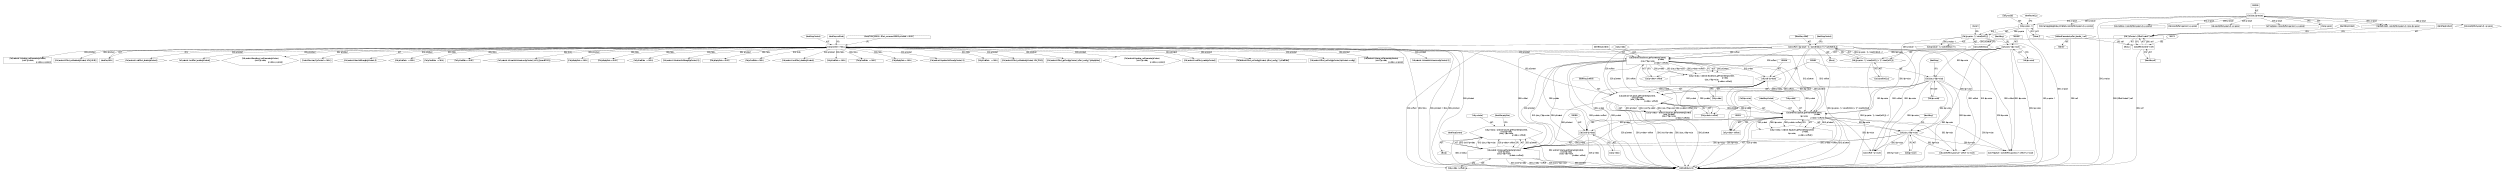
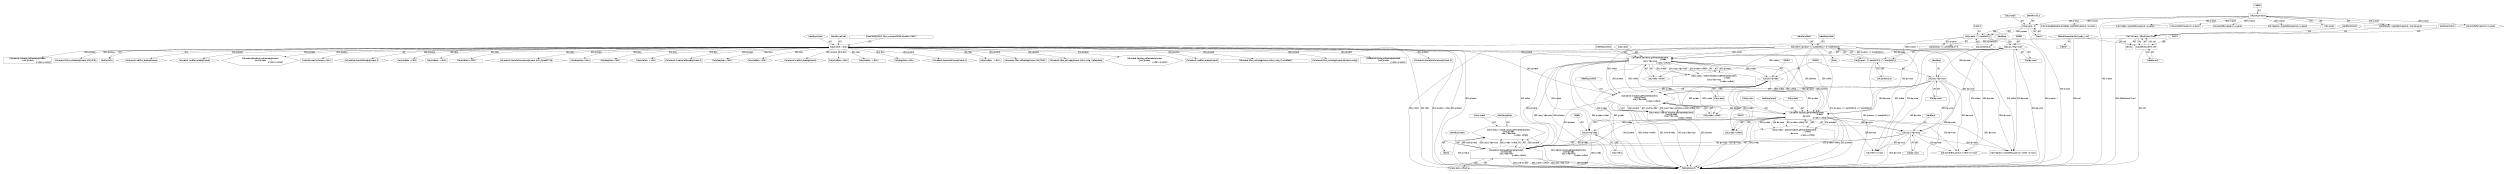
  digraph {
    fontname=Roboto
    node [fontname=Roboto shape=box]
    edge [fontname=Roboto]
    n1 [label="(Call,p->status = android::Volume_getParameter(pContext,\n (void *)p->data,\n (size_t *)&p->vsize,\n                                                         p->data + voffset))" shape=hexagon]
    n2 [label="(Call,android::Volume_getParameter(pContext,\n (void *)p->data,\n (size_t *)&p->vsize,\n                                                         p->data + voffset))" shape=house]
    n3 [label="(Block,)" shape=house]
    n4 [label="(MethodReturn,int)" shape=hexagon]
    n5 [label="(Call,p->data + voffset)"]
    n6 [label="(Call,pContext == NULL)"]
    n7 [label="(Call,android::Virtualizer_getParameter(pContext,\n (void *)p->data,\n (size_t *)&p->vsize,\n                                                              p->data + voffset))" shape=hexagon]
    n8 [label="(Call,android::BassBoost_getParameter(pContext,\n                                                            p->data,\n (size_t *)&p->vsize,\n                                                            p->data + voffset))"]
    n9 [label="(Call,android::Equalizer_getParameter(pContext,\n                                                            p->data,\n &p->vsize,\n                                                            p->data + voffset))"]
    n10 [label="(Call,android::LvmEffect_enable(pContext))"]
    n11 [label="(Call,android::Effect_setConfig(pContext, (effect_config_t *) pCmdData))" shape=house]
    n12 [label="(Call,android::Effect_setConfig(pContext, &pContext->config))"]
    n13 [label="(Call,android::Volume_setParameter(pContext,\n (void *)p->data,\n                                                                 p->data + p->psize))"]
    n14 [label="(Call,android::VolumeSetVolumeLevel(pContext, 0))"]
    n15 [label="(Call,android::Virtualizer_setParameter(pContext,\n (void *)p->data,\n                                                                       p->data + p->psize))"]
    n16 [label="(Call,android::Effect_setEnabled(pContext, LVM_FALSE))"]
    n17 [label="(Identifier,NULL)"]
    n18 [label="(Call,android::LvmEffect_disable(pContext))" shape=hexagon]
    n19 [label="(Call,android::LvmEffect_enable(pContext))" shape=hexagon]
    n20 [label="(Call,android::BassBoost_setParameter(pContext,\n (void *)p->data,\n                                                                    p->data + p->psize))" shape=hexagon]
    n21 [label="(ControlStructure,if (pContext == NULL))"]
-   n22 [label="(Call,android::BassSetStrength(pContext, 0))" shape=hexagon]
+   n22 [label="(Call,cmdCode::BassSetStrength(pContext, 0))" shape=hexagon]
    n23 [label="(Call,pCmdData   == NULL)" shape=hexagon]
    n24 [label="(Call,pCmdData   == NULL)"]
    n25 [label="(Call,pCmdData == NULL)" shape=house]
    n26 [label="(Call,android::VolumeSetVolumeLevel(pContext, (int16_t)(maxdB*100)))" shape=hexagon]
    n27 [label="(Call,pReplyData == NULL)"]
    n28 [label="(Call,pReplyData == NULL)" shape=house]
    n29 [label="(Call,pCmdData   == NULL)" shape=hexagon]
    n30 [label="(Call,android::VirtualizerSetStrength(pContext, 0))"]
    n31 [label="(Call,pReplyData == NULL)" shape=house]
    n32 [label="(Call,pCmdData == NULL)" shape=hexagon]
    n33 [label="(Call,android::LvmEffect_disable(pContext))" shape=hexagon]
    n34 [label="(Call,pCmdData == NULL)"]
    n35 [label="(Call,pCmdData   == NULL)" shape=house]
    n36 [label="(Call,pReplyData == NULL)" shape=hexagon]
    n37 [label="(Call,android::EqualizerSetPreset(pContext, 0))" shape=hexagon]
    n38 [label="(Call,pCmdData    == NULL)"]
    n39 [label="(Call,android::Effect_setEnabled(pContext, LVM_TRUE))"]
    n40 [label="(Call,android::Effect_getConfig(pContext, (effect_config_t *)pReplyData))"]
    n41 [label="(Call,android::Equalizer_setParameter(pContext,\n (void *)p->data,\n                                                                     p->data + p->psize))" shape=hexagon]
    n42 [label="(Call,p->data + voffset)" shape=house]
    n43 [label="(Call,p->status = android::Virtualizer_getParameter(pContext,\n (void *)p->data,\n (size_t *)&p->vsize,\n                                                              p->data + voffset))"]
    n44 [label="(Call,(void *)p->data)" shape=hexagon]
    n45 [label="(Call,(void *)p->data)"]
    n46 [label="(Call,p->data + voffset)" shape=hexagon]
    n47 [label="(Call,p->data + voffset)"]
    n48 [label="(Call,p->status = android::BassBoost_getParameter(pContext,\n                                                            p->data,\n (size_t *)&p->vsize,\n                                                            p->data + voffset))" shape=house]
    n49 [label="(Call,(size_t *)&p->vsize)" shape=hexagon]
    n50 [label="(Call,sizeof(effect_param_t) + voffset + p->vsize)" shape=hexagon]
    n51 [label="(Call,voffset + p->vsize)"]
    n52 [label="(Call,*replySize = sizeof(effect_param_t) + voffset + p->vsize)"]
    n53 [label="(Call,p->status = android::Equalizer_getParameter(pContext,\n                                                            p->data,\n &p->vsize,\n                                                            p->data + voffset))" shape=house]
    n54 [label="(Call,* pContext = (EffectContext *) self)" shape=house]
    n55 [label="(Call,(EffectContext *) self)"]
    n56 [label="(Block,)"]
    n57 [label="(Identifier,self)" shape=house]
    n58 [label="(MethodParameterIn,effect_handle_t  self)" shape=hexagon]
    1000107 [shape=house]
    n60 [label="(Call,p->data)"]
    n61 [label="(Call,p->data)"]
    n62 [label="(Call,(size_t *)&p->vsize)" shape=hexagon]
    n63 [label="(Call,(size_t *)&p->vsize)"]
    n64 [label="(Call,&p->vsize)" shape=house]
    n65 [label="(Call,&p->vsize)" shape=house]
    n66 [label="(Call,&p->vsize)" shape=house]
    n67 [label="(Call,voffset = ((p->psize - 1) / sizeof(int32_t) + 1) * sizeof(int32_t))" shape=house]
    n68 [label="(Call,((p->psize - 1) / sizeof(int32_t) + 1) * sizeof(int32_t))" shape=hexagon]
    n69 [label="(Block,)" shape=hexagon]
    n70 [label="(Call,sizeof(int32_t))" shape=hexagon]
    n71 [label="(Call,(p->psize - 1) / sizeof(int32_t))"]
    n72 [label="(Call,(p->psize - 1) / sizeof(int32_t) + 1)" shape=house]
    n73 [label="(Call,sizeof(int32_t))" shape=hexagon]
    n74 [label="(Call,p->psize - 1)"]
    n75 [label="(Literal,1)" shape=house]
    n76 [label="(Call,(size_t)p->psize)"]
    n77 [label="(Call,sizeof(effect_param_t) + p->psize)" shape=hexagon]
    n78 [label="(Call,memcpy(pReplyData, pCmdData, sizeof(effect_param_t) + p->psize))"]
    n79 [label="(Call,cmdSize < (sizeof(effect_param_t) + p->psize))" shape=house]
    n80 [label="(Call,sizeof(effect_param_t) + p->psize)"]
    n81 [label="(Call,sizeof(effect_param_t) + p->psize)" shape=house]
    n82 [label="(Call,SIZE_MAX - sizeof(effect_param_t) < (size_t)p->psize)" shape=house]
    n83 [label="(Call,*replySize < (sizeof(effect_param_t) + p->psize))" shape=house]
    n84 [label="(Call,p->psize)"]
    n85 [label="(Call,p->data)" shape=house]
    n86 [label="(Identifier,pContext)"]
    n87 [label="(Identifier,pContext)" shape=hexagon]
    n88 [label="(Call,&p->vsize)"]
    n89 [label="(Identifier,cmdCode)"]
    n90 [label="(Identifier,p)" shape=hexagon]
    n91 [label="(Identifier,p)" shape=hexagon]
    n92 [label="(Call,p->status)" shape=house]
    n93 [label="(Identifier,pContext)" shape=hexagon]
    n94 [label="(Identifier,pContext)" shape=hexagon]
    n95 [label="(Identifier,pContext)"]
    n96 [label="(Call,p->data)" shape=hexagon]
    n97 [label="(Identifier,p)" shape=house]
    n98 [label="(Literal,\"\tLVM_ERROR : Effect_command ERROR pContext == NULL\")" shape=house]
    n99 [label="(Identifier,voffset)" shape=house]
    n100 [label="(Identifier,pContext)" shape=house]
    n101 [label="(Literal,1)"]
    n102 [label="(Identifier,replySize)" shape=hexagon]
    n103 [label="(Identifier,pContext)" shape=hexagon]
    n104 [label="(Call,p->psize)" shape=house]
    n105 [label="(Identifier,pContext)"]
    n106 [label="(Identifier,int32_t)" shape=hexagon]
    1000119 [shape=hexagon]
    1000430 [shape=house]
    1000330
    1000454 [shape=house]
    1000459 [shape=house]
    1000508 [shape=hexagon]
    1000513 [shape=house]
    n1 -> n2 [label="CFG: "]
    n1 -> n3 [label="AST: "]
    n1 -> n4 [label="DDG: p->status"]
    n1 -> n4 [label="DDG: android::Volume_getParameter(pContext,\n (void *)p->data,\n (size_t *)&p->vsize,\n                                                         p->data + voffset)"]
    n2 -> n1 [label="AST: "]
    n2 -> n1 [label="DDG: pContext"]
    n2 -> n1 [label="DDG: (void *)p->data"]
    n2 -> n1 [label="DDG: (size_t *)&p->vsize"]
    n2 -> n1 [label="DDG: p->data + voffset"]
    n2 -> n4 [label="DDG: pContext"]
    n2 -> n4 [label="DDG: (void *)p->data"]
    n2 -> n4 [label="DDG: p->data + voffset"]
    n2 -> n4 [label="DDG: (size_t *)&p->vsize"]
    n2 -> n5 [label="CFG: "]
    n5 -> n2 [label="AST: "]
    n6 -> n2 [label="DDG: pContext"]
    n6 -> n4 [label="DDG: pContext == NULL"]
    n6 -> n4 [label="DDG: pContext"]
    n6 -> n4 [label="DDG: NULL"]
    n6 -> n7 [label="DDG: pContext"]
    n6 -> n8 [label="DDG: pContext"]
    n6 -> n9 [label="DDG: pContext"]
    n6 -> n10 [label="DDG: pContext"]
    n6 -> n11 [label="DDG: pContext"]
    n6 -> n12 [label="DDG: pContext"]
    n6 -> n13 [label="DDG: pContext"]
    n6 -> n14 [label="DDG: pContext"]
    n6 -> n15 [label="DDG: pContext"]
    n6 -> n16 [label="DDG: pContext"]
    n6 -> n17 [label="CFG: "]
    n6 -> n18 [label="DDG: pContext"]
    n6 -> n19 [label="DDG: pContext"]
    n6 -> n20 [label="DDG: pContext"]
    n6 -> n21 [label="AST: "]
    n6 -> n22 [label="DDG: pContext"]
    n6 -> n23 [label="DDG: NULL"]
    n6 -> n24 [label="DDG: NULL"]
    n6 -> n25 [label="DDG: NULL"]
    n6 -> n26 [label="DDG: pContext"]
    n6 -> n27 [label="DDG: NULL"]
    n6 -> n28 [label="DDG: NULL"]
    n6 -> n29 [label="DDG: NULL"]
    n6 -> n30 [label="DDG: pContext"]
    n6 -> n31 [label="DDG: NULL"]
    n6 -> n32 [label="DDG: NULL"]
    n6 -> n33 [label="DDG: pContext"]
    n6 -> n34 [label="DDG: NULL"]
    n6 -> n35 [label="DDG: NULL"]
    n6 -> n36 [label="DDG: NULL"]
    n6 -> n37 [label="DDG: pContext"]
    n6 -> n38 [label="DDG: NULL"]
    n6 -> n39 [label="DDG: pContext"]
    n6 -> n40 [label="DDG: pContext"]
    n6 -> n41 [label="DDG: pContext"]
    n7 -> n2 [label="DDG: pContext"]
    n7 -> n4 [label="DDG: pContext"]
    n7 -> n4 [label="DDG: p->data + voffset"]
    n7 -> n4 [label="DDG: (void *)p->data"]
    n7 -> n4 [label="DDG: (size_t *)&p->vsize"]
    n7 -> n9 [label="DDG: pContext"]
    n7 -> n42 [label="CFG: "]
    n7 -> n43 [label="AST: "]
    n7 -> n43 [label="DDG: pContext"]
    n7 -> n43 [label="DDG: (void *)p->data"]
    n7 -> n43 [label="DDG: (size_t *)&p->vsize"]
    n7 -> n43 [label="DDG: p->data + voffset"]
    n8 -> n2 [label="DDG: pContext"]
    n8 -> n4 [label="DDG: p->data"]
    n8 -> n4 [label="DDG: pContext"]
    n8 -> n4 [label="DDG: p->data + voffset"]
    n8 -> n4 [label="DDG: (size_t *)&p->vsize"]
    n8 -> n7 [label="DDG: pContext"]
    n8 -> n9 [label="DDG: pContext"]
    n8 -> n9 [label="DDG: p->data"]
    n8 -> n44 [label="DDG: p->data"]
    n8 -> n45 [label="DDG: p->data"]
    n8 -> n46 [label="CFG: "]
    n8 -> n47 [label="DDG: p->data"]
    n8 -> n48 [label="AST: "]
    n8 -> n48 [label="DDG: pContext"]
    n8 -> n48 [label="DDG: p->data"]
    n8 -> n48 [label="DDG: (size_t *)&p->vsize"]
    n8 -> n48 [label="DDG: p->data + voffset"]
    n9 -> n2 [label="DDG: pContext"]
    n9 -> n4 [label="DDG: p->data + voffset"]
    n9 -> n4 [label="DDG: pContext"]
    n9 -> n4 [label="DDG: &p->vsize"]
    n9 -> n4 [label="DDG: p->data"]
    n9 -> n45 [label="DDG: p->data"]
    n9 -> n47 [label="CFG: "]
    n9 -> n49 [label="DDG: &p->vsize"]
    n9 -> n50 [label="DDG: &p->vsize"]
    n9 -> n51 [label="DDG: &p->vsize"]
    n9 -> n52 [label="DDG: &p->vsize"]
    n9 -> n53 [label="AST: "]
    n9 -> n53 [label="DDG: pContext"]
    n9 -> n53 [label="DDG: p->data"]
    n9 -> n53 [label="DDG: &p->vsize"]
    n9 -> n53 [label="DDG: p->data + voffset"]
    n17 -> n6 [label="AST: "]
    n42 -> n7 [label="AST: "]
    n43 -> n7 [label="CFG: "]
    n44 -> n7 [label="AST: "]
    n44 -> n7 [label="DDG: p->data"]
    n44 -> n9 [label="DDG: p->data"]
    n44 -> n42 [label="DDG: p->data"]
    n44 -> n45 [label="DDG: p->data"]
    n44 -> n47 [label="DDG: p->data"]
    n44 -> n60 [label="CFG: "]
    n45 -> n2 [label="AST: "]
    n45 -> n2 [label="DDG: p->data"]
    n45 -> n5 [label="DDG: p->data"]
    n45 -> n61 [label="CFG: "]
    n46 -> n8 [label="AST: "]
    n47 -> n9 [label="AST: "]
    n48 -> n8 [label="CFG: "]
    n49 -> n2 [label="AST: "]
    n49 -> n2 [label="DDG: &p->vsize"]
    n49 -> n4 [label="DDG: &p->vsize"]
    n49 -> n50 [label="DDG: &p->vsize"]
    n49 -> n51 [label="DDG: &p->vsize"]
    n49 -> n52 [label="DDG: &p->vsize"]
    n49 -> n66 [label="CFG: "]
    n53 -> n9 [label="CFG: "]
    n54 -> n4 [label="DDG: (EffectContext *) self"]
    n54 -> n6 [label="DDG: pContext"]
    n54 -> n55 [label="CFG: "]
    n54 -> n56 [label="AST: "]
    n55 -> n4 [label="DDG: self"]
    n55 -> n54 [label="AST: "]
    n55 -> n54 [label="DDG: self"]
    n55 -> n57 [label="CFG: "]
    n57 -> n55 [label="AST: "]
    n58 -> n4 [label="DDG: self"]
    n58 -> n55 [label="DDG: self"]
    n58 -> 1000107 [label="AST: "]
    n60 -> n44 [label="AST: "]
    n61 -> n45 [label="AST: "]
    n62 -> n4 [label="DDG: &p->vsize"]
    n62 -> n8 [label="AST: "]
    n62 -> n8 [label="DDG: &p->vsize"]
    n62 -> n9 [label="DDG: &p->vsize"]
    n62 -> n49 [label="DDG: &p->vsize"]
    n62 -> n50 [label="DDG: &p->vsize"]
    n62 -> n51 [label="DDG: &p->vsize"]
    n62 -> n52 [label="DDG: &p->vsize"]
    n62 -> n63 [label="DDG: &p->vsize"]
    n62 -> n64 [label="CFG: "]
    n63 -> n4 [label="DDG: &p->vsize"]
    n63 -> n7 [label="AST: "]
    n63 -> n7 [label="DDG: &p->vsize"]
    n63 -> n9 [label="DDG: &p->vsize"]
    n63 -> n49 [label="DDG: &p->vsize"]
    n63 -> n50 [label="DDG: &p->vsize"]
    n63 -> n51 [label="DDG: &p->vsize"]
    n63 -> n52 [label="DDG: &p->vsize"]
    n63 -> n65 [label="CFG: "]
    n64 -> n62 [label="AST: "]
    n65 -> n63 [label="AST: "]
    n66 -> n49 [label="AST: "]
    n67 -> n2 [label="DDG: voffset"]
    n67 -> n4 [label="DDG: ((p->psize - 1) / sizeof(int32_t) + 1) * sizeof(int32_t)"]
    n67 -> n5 [label="DDG: voffset"]
    n67 -> n7 [label="DDG: voffset"]
    n67 -> n8 [label="DDG: voffset"]
    n67 -> n9 [label="DDG: voffset"]
    n67 -> n42 [label="DDG: voffset"]
    n67 -> n46 [label="DDG: voffset"]
    n67 -> n47 [label="DDG: voffset"]
    n67 -> n50 [label="DDG: voffset"]
    n67 -> n51 [label="DDG: voffset"]
    n67 -> n52 [label="DDG: voffset"]
    n67 -> n68 [label="CFG: "]
    n67 -> n69 [label="AST: "]
    n68 -> n4 [label="DDG: (p->psize - 1) / sizeof(int32_t) + 1"]
    n68 -> n67 [label="AST: "]
    n68 -> n67 [label="DDG: (p->psize - 1) / sizeof(int32_t) + 1"]
    n68 -> n70 [label="CFG: "]
    n70 -> n68 [label="AST: "]
    n71 -> n4 [label="DDG: p->psize - 1"]
    n71 -> n68 [label="DDG: p->psize - 1"]
    n71 -> n72 [label="AST: "]
    n71 -> n72 [label="DDG: p->psize - 1"]
    n71 -> n73 [label="CFG: "]
    n72 -> n68 [label="AST: "]
    n73 -> n71 [label="AST: "]
    n74 -> n4 [label="DDG: p->psize"]
    n74 -> n71 [label="AST: "]
    n74 -> n71 [label="DDG: p->psize"]
    n74 -> n71 [label="DDG: 1"]
    n74 -> n75 [label="CFG: "]
    n75 -> n74 [label="AST: "]
    n76 -> n4 [label="DDG: p->psize"]
    n76 -> n74 [label="DDG: p->psize"]
    n76 -> n77 [label="DDG: p->psize"]
    n76 -> n78 [label="DDG: p->psize"]
    n76 -> n79 [label="DDG: p->psize"]
    n76 -> n80 [label="DDG: p->psize"]
    n76 -> n81 [label="DDG: p->psize"]
    n76 -> n82 [label="AST: "]
    n76 -> n82 [label="DDG: p->psize"]
    n76 -> n83 [label="DDG: p->psize"]
    n76 -> n84 [label="CFG: "]
    n82 -> n54 [label="CFG: "]
    n84 -> n76 [label="AST: "]
    n85 -> n9 [label="AST: "]
    n86 -> n54 [label="AST: "]
    n87 -> n2 [label="AST: "]
    n88 -> n9 [label="AST: "]
    n89 -> n6 [label="CFG: "]
    n90 -> n63 [label="CFG: "]
    n91 -> n62 [label="CFG: "]
    n92 -> n1 [label="AST: "]
    n93 -> n54 [label="CFG: "]
    n94 -> n9 [label="AST: "]
    n95 -> n8 [label="AST: "]
    n96 -> n8 [label="AST: "]
    n97 -> n49 [label="CFG: "]
    n98 -> n6 [label="CFG: "]
    n99 -> n67 [label="AST: "]
    n100 -> n7 [label="AST: "]
    n101 -> n71 [label="CFG: "]
    n102 -> n1 [label="CFG: "]
    n103 -> n6 [label="AST: "]
    n104 -> n74 [label="AST: "]
    n105 -> n67 [label="CFG: "]
    n106 -> n74 [label="CFG: "]
    1000119 -> n55 [label="DDG: "]
    1000430 -> n62 [label="AST: "]
    1000330 -> n76 [label="AST: "]
    1000454 -> n44 [label="AST: "]
    1000459 -> n44 [label="CFG: "]
    1000459 -> n63 [label="AST: "]
    1000508 -> n45 [label="AST: "]
    1000513 -> n45 [label="CFG: "]
    1000513 -> n49 [label="AST: "]
  }
